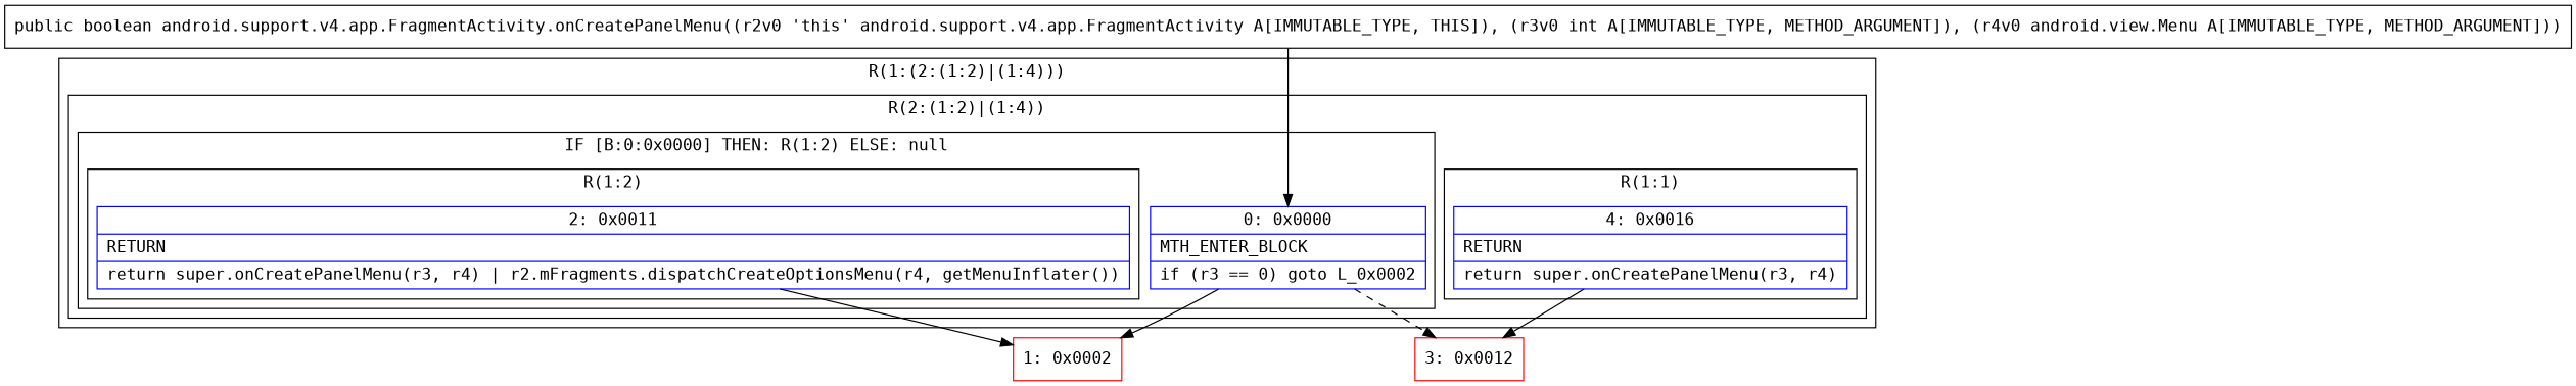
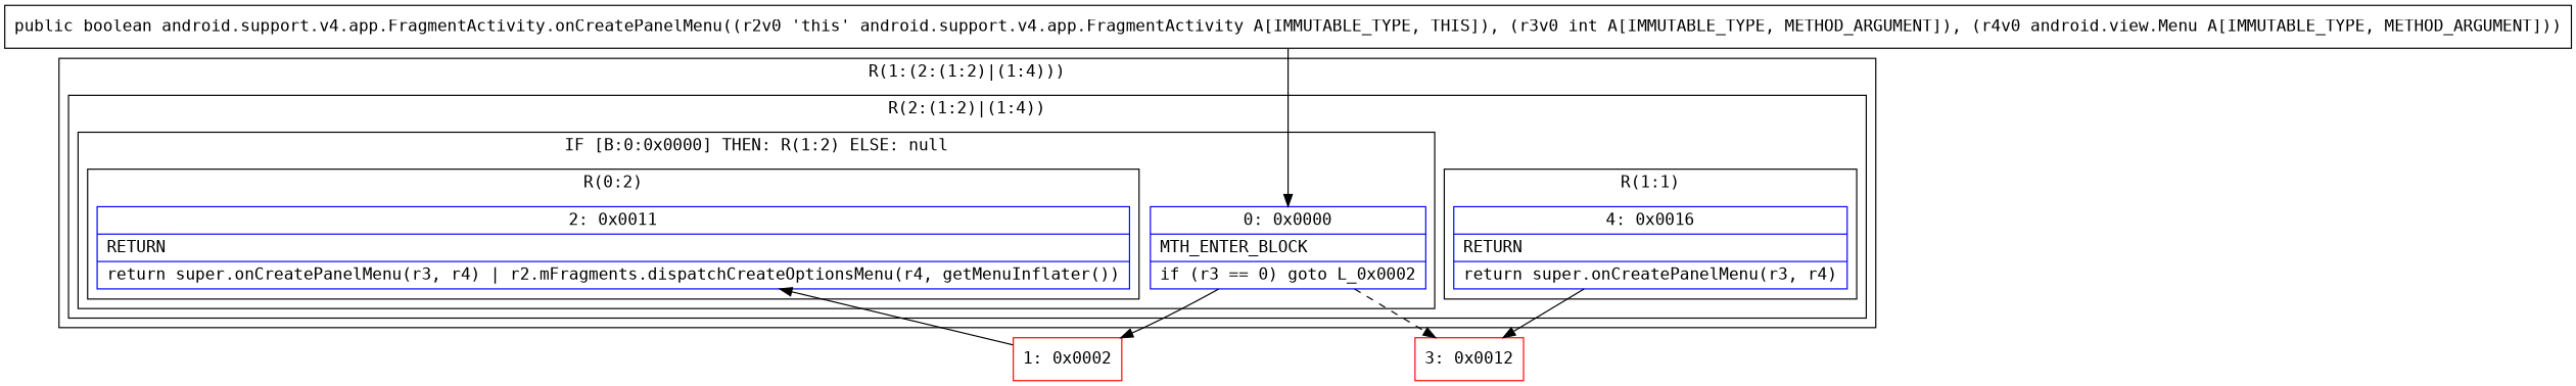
  digraph {
    fontname="DejaVu Sans Mono"
    node [color=blue fontname="DejaVu Sans Mono" shape=record]
    edge [fontname="DejaVu Sans Mono"]
    n1 [label="{2\:\ 0x0011|RETURN\l|return super.onCreatePanelMenu(r3, r4) \| r2.mFragments.dispatchCreateOptionsMenu(r4, getMenuInflater())\l}"]
    n2 [label="{0\:\ 0x0000|MTH_ENTER_BLOCK\l|if (r3 == 0) goto L_0x0002\l}"]
    n3 [label="{4\:\ 0x0016|RETURN\l|return super.onCreatePanelMenu(r3, r4)\l}"]
    n4 [color=red label="{1\:\ 0x0002}"]
    n5 [color=red label="{3\:\ 0x0012}"]
    n6 [label="{public boolean android.support.v4.app.FragmentActivity.onCreatePanelMenu((r2v0 'this' android.support.v4.app.FragmentActivity A[IMMUTABLE_TYPE, THIS]), (r3v0 int A[IMMUTABLE_TYPE, METHOD_ARGUMENT]), (r4v0 android.view.Menu A[IMMUTABLE_TYPE, METHOD_ARGUMENT])) }" color=""]
    subgraph cluster_1 {
      label="R(1:(2:(1:2)|(1:4)))"
      subgraph cluster_2 {
        label="R(2:(1:2)|(1:4))"
        subgraph cluster_3 {
          label="IF [B:0:0x0000] THEN: R(1:2) ELSE: null"
          n2
          subgraph cluster_4 {
-           label="R(1:2)"
+           label="R(0:2)"
            n1
          }
        }
        subgraph cluster_5 {
          label="R(1:1)"
          n3
        }
      }
    }
    n2 -> n4
    n2 -> n5 [style=dashed]
    n3 -> n5
-   n1 -> n4
+   n4 -> n1
    n6 -> n2
  }
